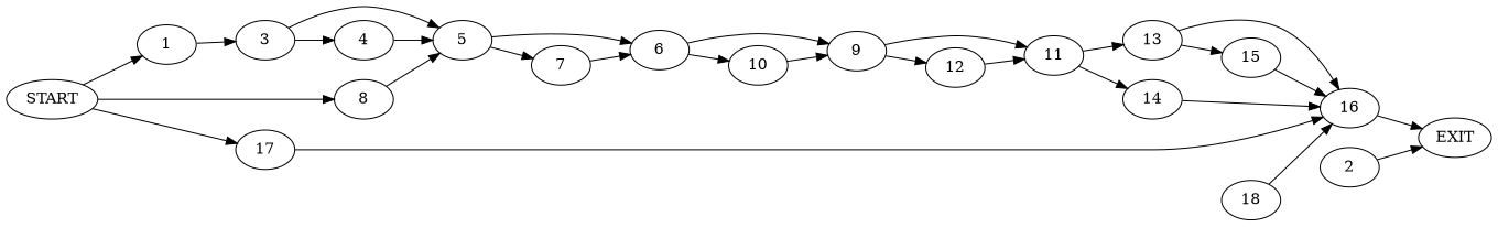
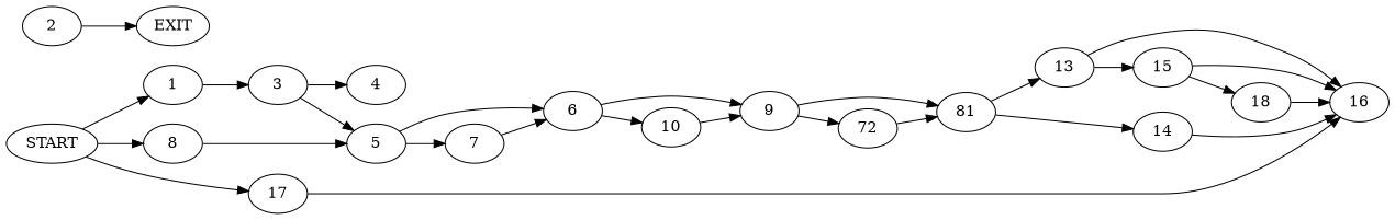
  digraph {
    rankdir=LR
    n1 [label=START]
    1
    8
    17
    3
    5
    16
    n8 [label=EXIT]
    2
    4
    6
    7
    9
    10
-   11
-   12
+   11 [label=81]
+   12 [label=72]
    13
    14
    15
    18
    n1 -> 1
    n1 -> 8
    n1 -> 17
    1 -> 3
    8 -> 5
    17 -> 16
    3 -> 5
    3 -> 4
    5 -> 6
    5 -> 7
-   16 -> n8
    2 -> n8
-   4 -> 5
    6 -> 9
    6 -> 10
    7 -> 6
    9 -> 11
    9 -> 12
    10 -> 9
    11 -> 13
    11 -> 14
    12 -> 11
    13 -> 16
    13 -> 15
    14 -> 16
    15 -> 16
+   15 -> 18
    18 -> 16
  }
